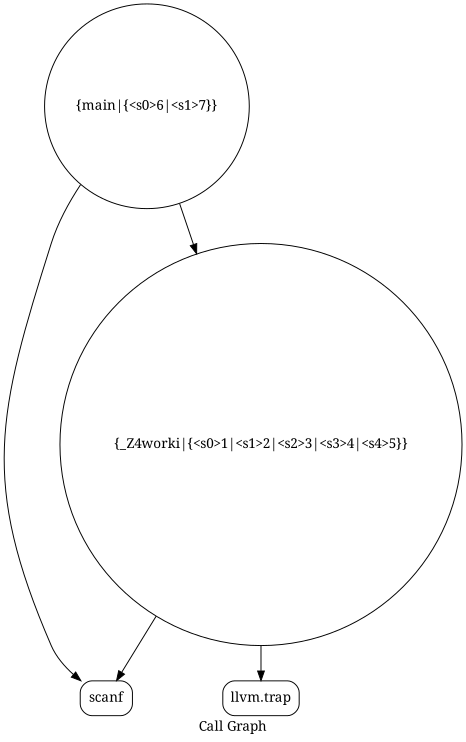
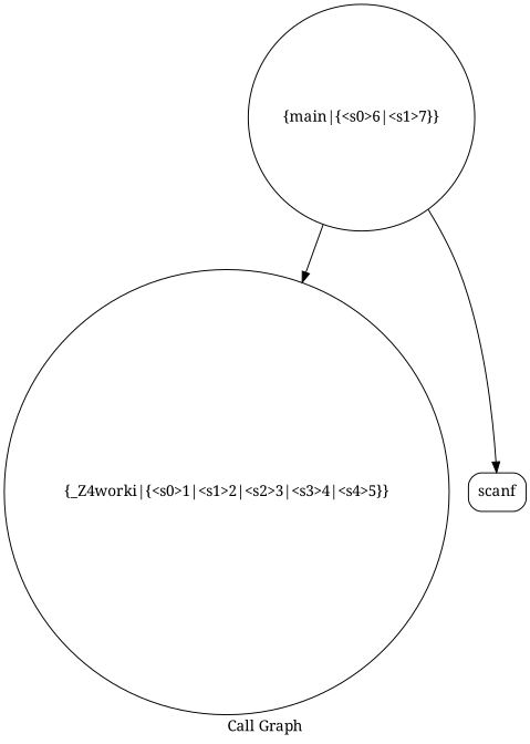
  digraph {
    fontname="Noto Serif"
    label="Call Graph"
    node [fontname="Noto Serif" shape=circle]
    edge [color=black fontname="Noto Serif" tailport=s0]
    n1 [label="{_Z4worki|{<s0>1|<s1>2|<s2>3|<s3>4|<s4>5}}"]
    n2 [label="{scanf}" shape=Mrecord]
-   n3 [label="{llvm.trap}" shape=Mrecord]
    n4 [label="{main|{<s0>6|<s1>7}}"]
-   n1 -> n2
-   n1 -> n3 [tailport=s4]
    n4 -> n1 [tailport=s1]
    n4 -> n2
  }
